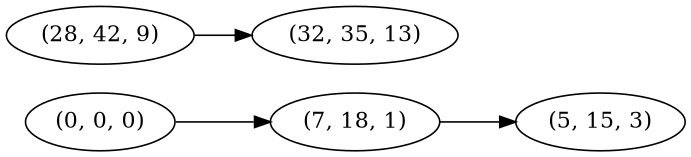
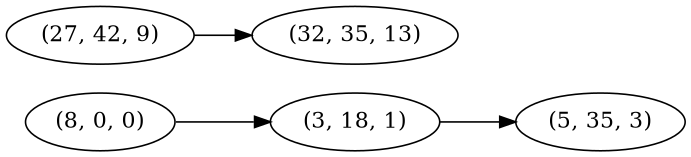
  digraph {
    rankdir=LR
-   "(0, 0, 0)"
-   "(3, 18, 1)" [label="(7, 18, 1)"]
-   "(5, 15, 3)"
+   "(0, 0, 0)" [label="(8, 0, 0)"]
+   "(3, 18, 1)"
+   "(5, 15, 3)" [label="(5, 35, 3)"]
    n4 [label="(32, 35, 13)"]
-   "(27, 42, 9)" [label="(28, 42, 9)"]
+   "(27, 42, 9)"
    "(0, 0, 0)" -> "(3, 18, 1)"
    "(3, 18, 1)" -> "(5, 15, 3)"
    "(27, 42, 9)" -> n4
  }
